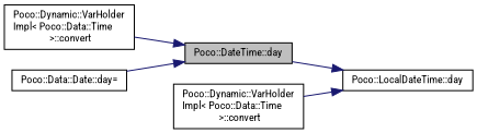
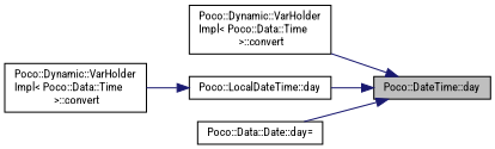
  digraph {
    fontname="Roboto Condensed"
    rankdir=RL
    node [color=black fillcolor=white fontname="Roboto Condensed" fontsize=10 shape=record style=filled]
    edge [color=midnightblue dir=back fontname="Roboto Condensed" fontsize=10 labelfontname=Helvetica labelfontsize=10 style=solid]
    n1 [fillcolor=grey75 fontcolor=black height=0.2 label="Poco::DateTime::day" width=0.4]
    n2 [height=0.2 label="Poco::Dynamic::VarHolder\lImpl\< Poco::Data::Time\l \>::convert" width=0.4]
    n3 [height=0.2 label="Poco::LocalDateTime::day" width=0.4]
    n4 [height=0.2 label="Poco::Data::Date::day=" width=0.4]
    n5 [height=0.2 label="Poco::Dynamic::VarHolder\lImpl\< Poco::Data::Time\l \>::convert" width=0.4]
    n1 -> n2
-   n3 -> n1
+   n1 -> n3
    n1 -> n4
    n3 -> n5
  }
